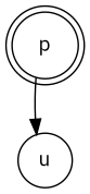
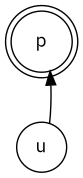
  digraph {
    fontname="IBM Plex Sans"
    node [color=black fontname="IBM Plex Sans"]
    p [shape=doublecircle]
    u [shape=circle]
-   p -> u [fontname="IBM Plex Sans"]
+   u -> p [fontname="IBM Plex Sans"]
  }
